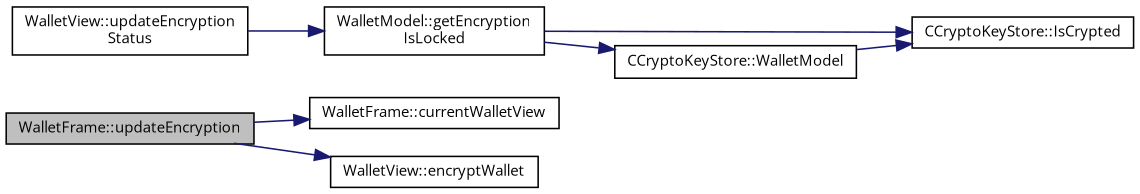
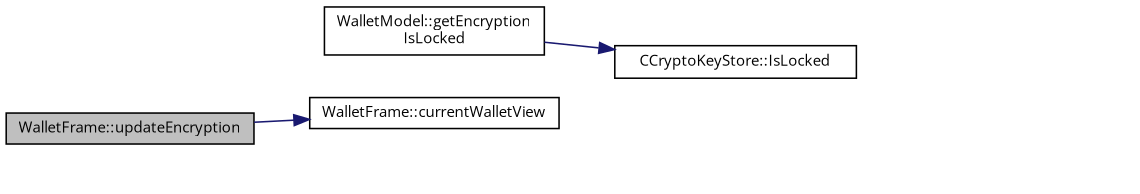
  digraph {
    fontname="Open Sans"
    rankdir=LR
    node [color=black fillcolor=white fontname="Open Sans" fontsize=10 shape=record style=filled]
    edge [color=midnightblue fontname="Open Sans" fontsize=10 labelfontname=Helvetica labelfontsize=10 style=solid]
    n1 [fillcolor=grey75 fontcolor=black height=0.2 label="WalletFrame::updateEncryption" width=0.4]
    n2 [height=0.2 label="WalletFrame::currentWalletView" width=0.4]
-   n3 [height=0.2 label="WalletView::encryptWallet" width=0.4]
-   n4 [height=0.2 label="WalletView::updateEncryption\lStatus" width=0.4]
    n5 [height=0.2 label="WalletModel::getEncryption\lIsLocked" width=0.4]
-   n6 [height=0.2 label="CCryptoKeyStore::IsCrypted" width=0.4]
-   n7 [height=0.2 label="CCryptoKeyStore::WalletModel" width=0.4]
+   n7 [height=0.2 label="CCryptoKeyStore::IsLocked" width=0.4]
    n1 -> n2
-   n1 -> n3
-   n4 -> n5
-   n5 -> n6
    n5 -> n7
-   n7 -> n6
  }
